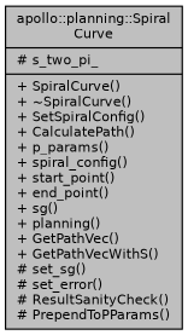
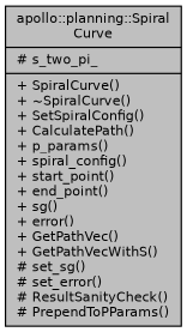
  digraph {
-   n1 [color=black fillcolor=grey75 fontcolor=black fontname=Helvetica fontsize=10 height=0.2 label="{apollo::planning::Spiral\lCurve\n|# s_two_pi_\l|+ SpiralCurve()\l+ ~SpiralCurve()\l+ SetSpiralConfig()\l+ CalculatePath()\l+ p_params()\l+ spiral_config()\l+ start_point()\l+ end_point()\l+ sg()\l+ planning()\l+ GetPathVec()\l+ GetPathVecWithS()\l# set_sg()\l# set_error()\l# ResultSanityCheck()\l# PrependToPParams()\l}" shape=record style=filled width=0.4]
+   n1 [color=black fillcolor=grey75 fontcolor=black fontname=Helvetica fontsize=10 height=0.2 label="{apollo::planning::Spiral\lCurve\n|# s_two_pi_\l|+ SpiralCurve()\l+ ~SpiralCurve()\l+ SetSpiralConfig()\l+ CalculatePath()\l+ p_params()\l+ spiral_config()\l+ start_point()\l+ end_point()\l+ sg()\l+ error()\l+ GetPathVec()\l+ GetPathVecWithS()\l# set_sg()\l# set_error()\l# ResultSanityCheck()\l# PrependToPParams()\l}" shape=record style=filled width=0.4]
  }
